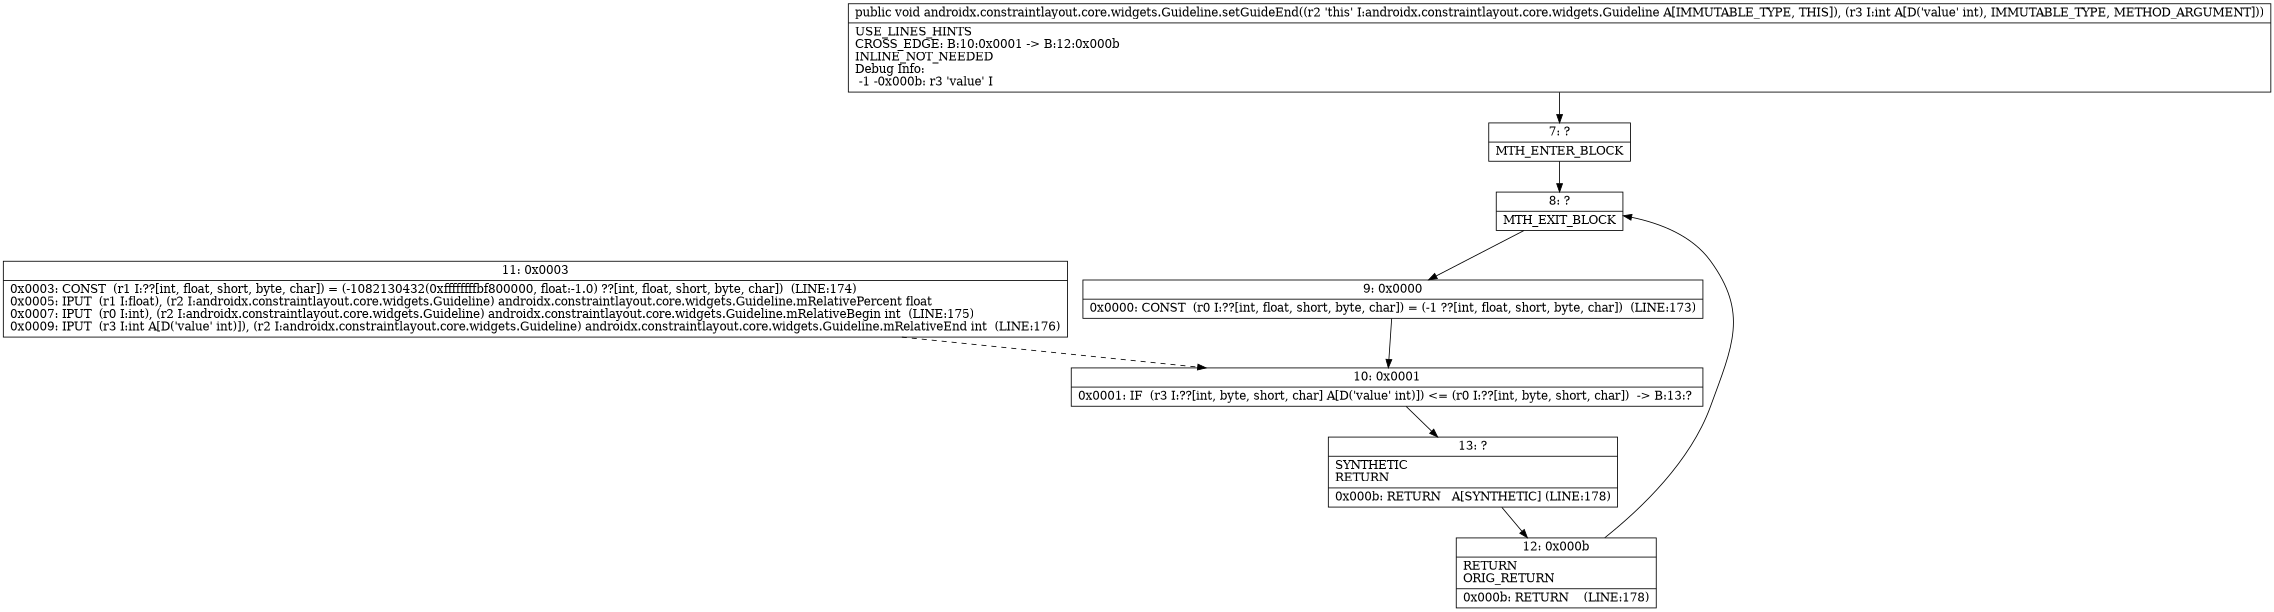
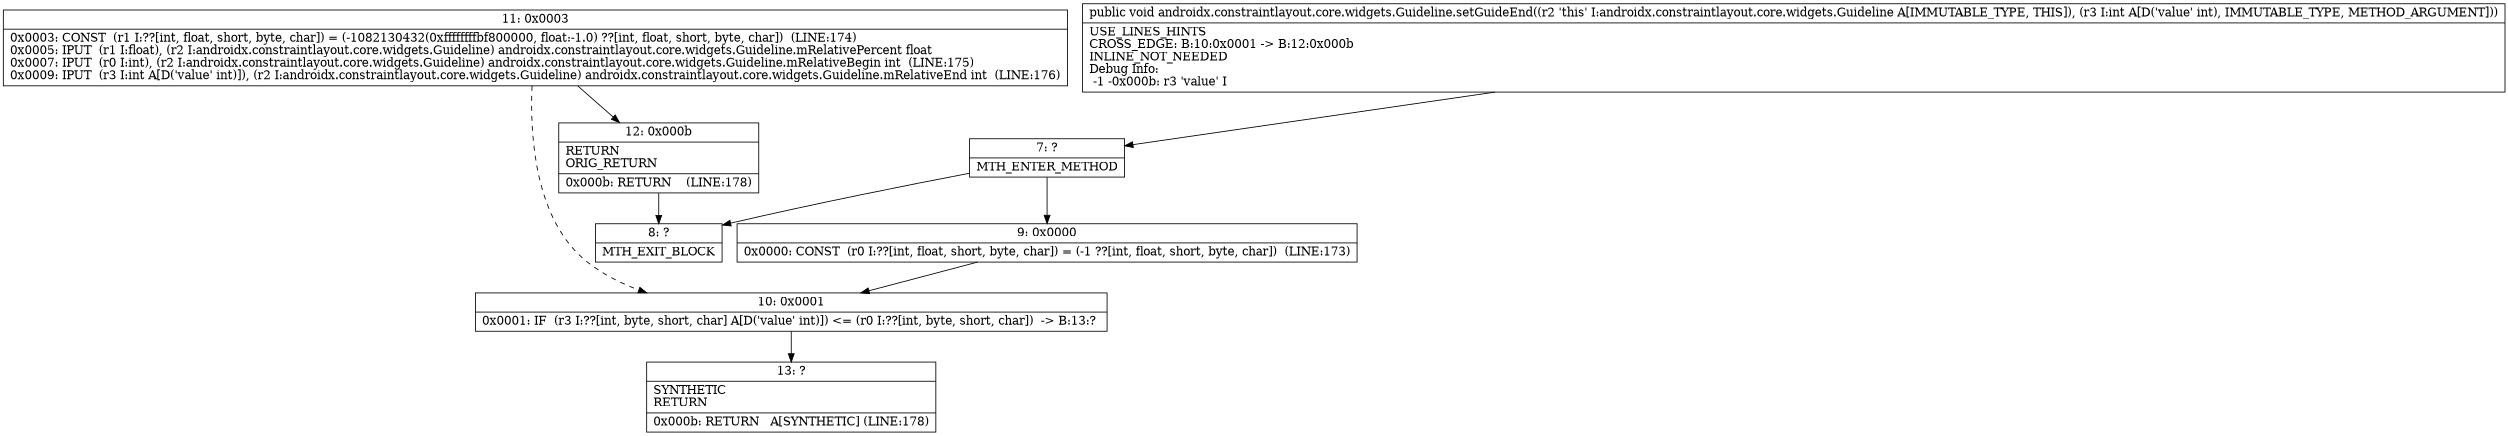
  digraph {
    node [shape=record]
-   n1 [label="{7\:\ ?|MTH_ENTER_BLOCK\l}"]
+   n1 [label="{7\:\ ?|MTH_ENTER_METHOD\l}"]
    n2 [label="{9\:\ 0x0000|0x0000: CONST  (r0 I:??[int, float, short, byte, char]) = (\-1 ??[int, float, short, byte, char])  (LINE:173)\l}"]
    n3 [label="{8\:\ ?|MTH_EXIT_BLOCK\l}"]
    n4 [label="{10\:\ 0x0001|0x0001: IF  (r3 I:??[int, byte, short, char] A[D('value' int)]) \<= (r0 I:??[int, byte, short, char])  \-\> B:13:? \l}"]
    n5 [label="{13\:\ ?|SYNTHETIC\lRETURN\l|0x000b: RETURN   A[SYNTHETIC] (LINE:178)\l}"]
    n6 [label="{11\:\ 0x0003|0x0003: CONST  (r1 I:??[int, float, short, byte, char]) = (\-1082130432(0xffffffffbf800000, float:\-1.0) ??[int, float, short, byte, char])  (LINE:174)\l0x0005: IPUT  (r1 I:float), (r2 I:androidx.constraintlayout.core.widgets.Guideline) androidx.constraintlayout.core.widgets.Guideline.mRelativePercent float \l0x0007: IPUT  (r0 I:int), (r2 I:androidx.constraintlayout.core.widgets.Guideline) androidx.constraintlayout.core.widgets.Guideline.mRelativeBegin int  (LINE:175)\l0x0009: IPUT  (r3 I:int A[D('value' int)]), (r2 I:androidx.constraintlayout.core.widgets.Guideline) androidx.constraintlayout.core.widgets.Guideline.mRelativeEnd int  (LINE:176)\l}"]
    n7 [label="{12\:\ 0x000b|RETURN\lORIG_RETURN\l|0x000b: RETURN    (LINE:178)\l}"]
    n8 [label="{public void androidx.constraintlayout.core.widgets.Guideline.setGuideEnd((r2 'this' I:androidx.constraintlayout.core.widgets.Guideline A[IMMUTABLE_TYPE, THIS]), (r3 I:int A[D('value' int), IMMUTABLE_TYPE, METHOD_ARGUMENT]))  | USE_LINES_HINTS\lCROSS_EDGE: B:10:0x0001 \-\> B:12:0x000b\lINLINE_NOT_NEEDED\lDebug Info:\l  \-1 \-0x000b: r3 'value' I\l}"]
-   n3 -> n2
+   n1 -> n2
    n1 -> n3
    n2 -> n4
    n4 -> n5
    n6 -> n4 [style=dashed]
-   n5 -> n7
+   n6 -> n7
    n7 -> n3
    n8 -> n1
  }
